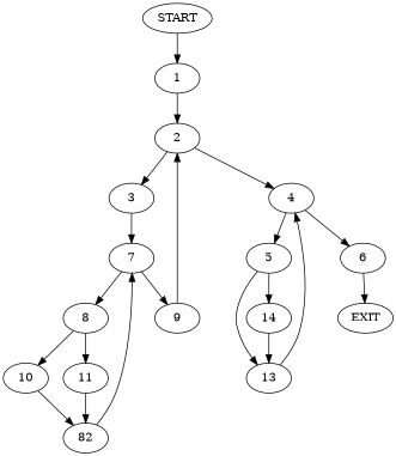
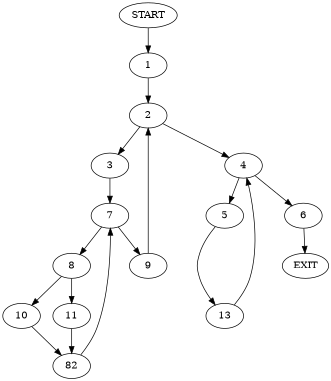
  digraph {
    n1 [label=START]
    1
    2
    n4 [label=EXIT]
    3
    4
    7
    5
    6
    8
    9
    13
-   14
    10
    11
    n16 [label=82]
    n1 -> 1
    1 -> 2
    2 -> 3
    2 -> 4
    3 -> 7
    4 -> 5
    4 -> 6
    7 -> 8
    7 -> 9
    5 -> 13
-   5 -> 14
    6 -> n4
    8 -> 10
    8 -> 11
    9 -> 2
    13 -> 4
-   14 -> 13
    10 -> n16
    11 -> n16
    n16 -> 7
  }
